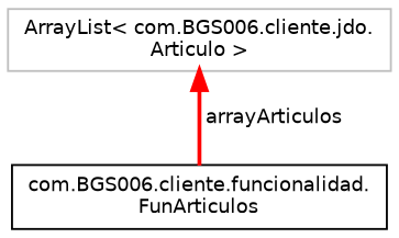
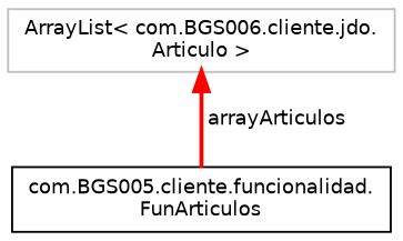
  digraph {
    node [fillcolor=white fontname=Helvetica fontsize=10 shape=record style=filled]
-   n1 [color=black fontcolor=black height=0.2 label="com.BGS006.cliente.funcionalidad.\lFunArticulos" width=0.4]
+   n1 [color=black fontcolor=black height=0.2 label="com.BGS005.cliente.funcionalidad.\lFunArticulos" width=0.4]
    n2 [color=grey75 height=0.2 label="ArrayList\< com.BGS006.cliente.jdo.\lArticulo \>" width=0.4]
    n2 -> n1 [color=red dir=back fontname=Helvetica fontsize=10 label=" arrayArticulos" labelfontname=Helvetica labelfontsize=10 style=bold]
  }
